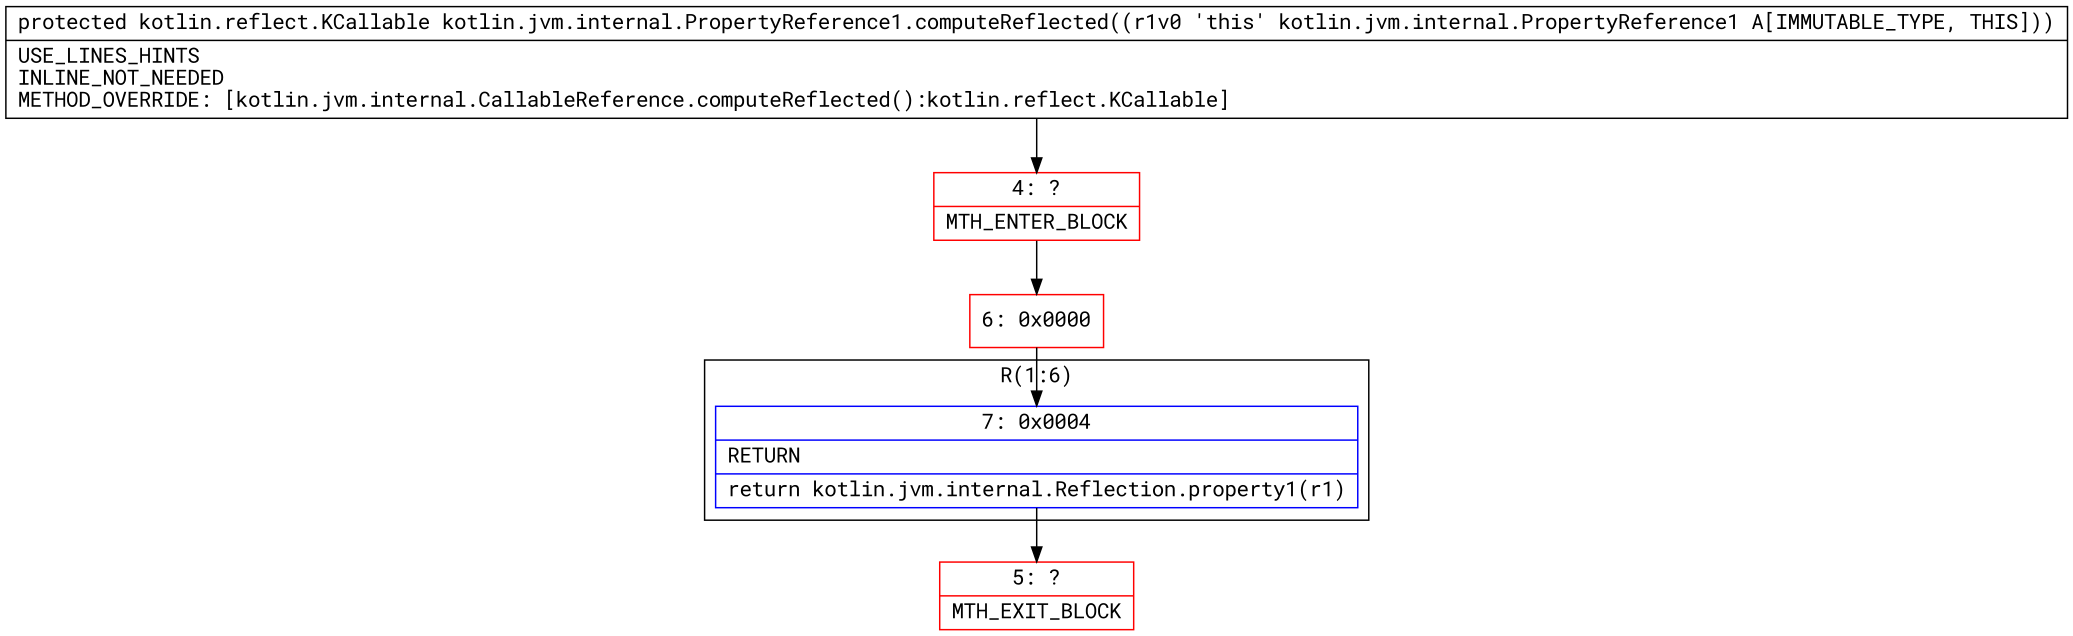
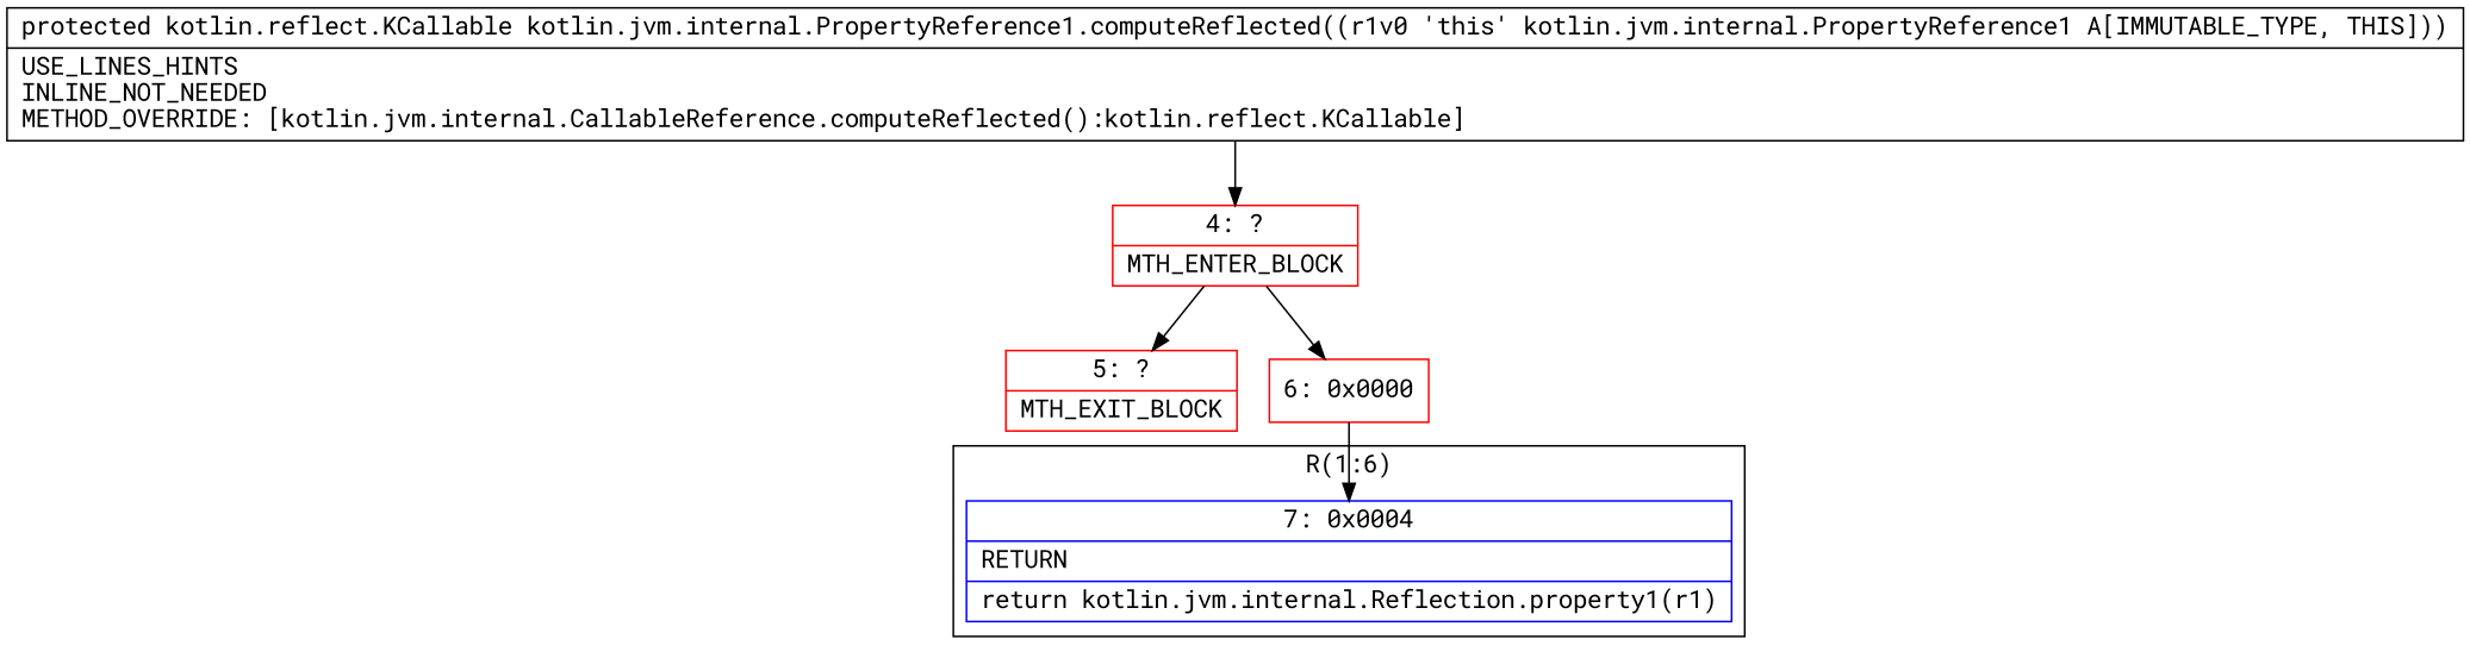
  digraph {
    fontname="Roboto Mono"
    node [color=red fontname="Roboto Mono" shape=record]
    edge [fontname="Roboto Mono"]
    n1 [color=blue label="{7\:\ 0x0004|RETURN\l|return kotlin.jvm.internal.Reflection.property1(r1)\l}"]
    n2 [label="{5\:\ ?|MTH_EXIT_BLOCK\l}"]
    n3 [label="{4\:\ ?|MTH_ENTER_BLOCK\l}"]
    n4 [label="{6\:\ 0x0000}"]
    n5 [label="{protected kotlin.reflect.KCallable kotlin.jvm.internal.PropertyReference1.computeReflected((r1v0 'this' kotlin.jvm.internal.PropertyReference1 A[IMMUTABLE_TYPE, THIS]))  | USE_LINES_HINTS\lINLINE_NOT_NEEDED\lMETHOD_OVERRIDE: [kotlin.jvm.internal.CallableReference.computeReflected():kotlin.reflect.KCallable]\l}" color=""]
    subgraph cluster_1 {
      label="R(1:6)"
      n1
    }
-   n1 -> n2
+   n3 -> n2
    n3 -> n4
    n4 -> n1
    n5 -> n3
  }
